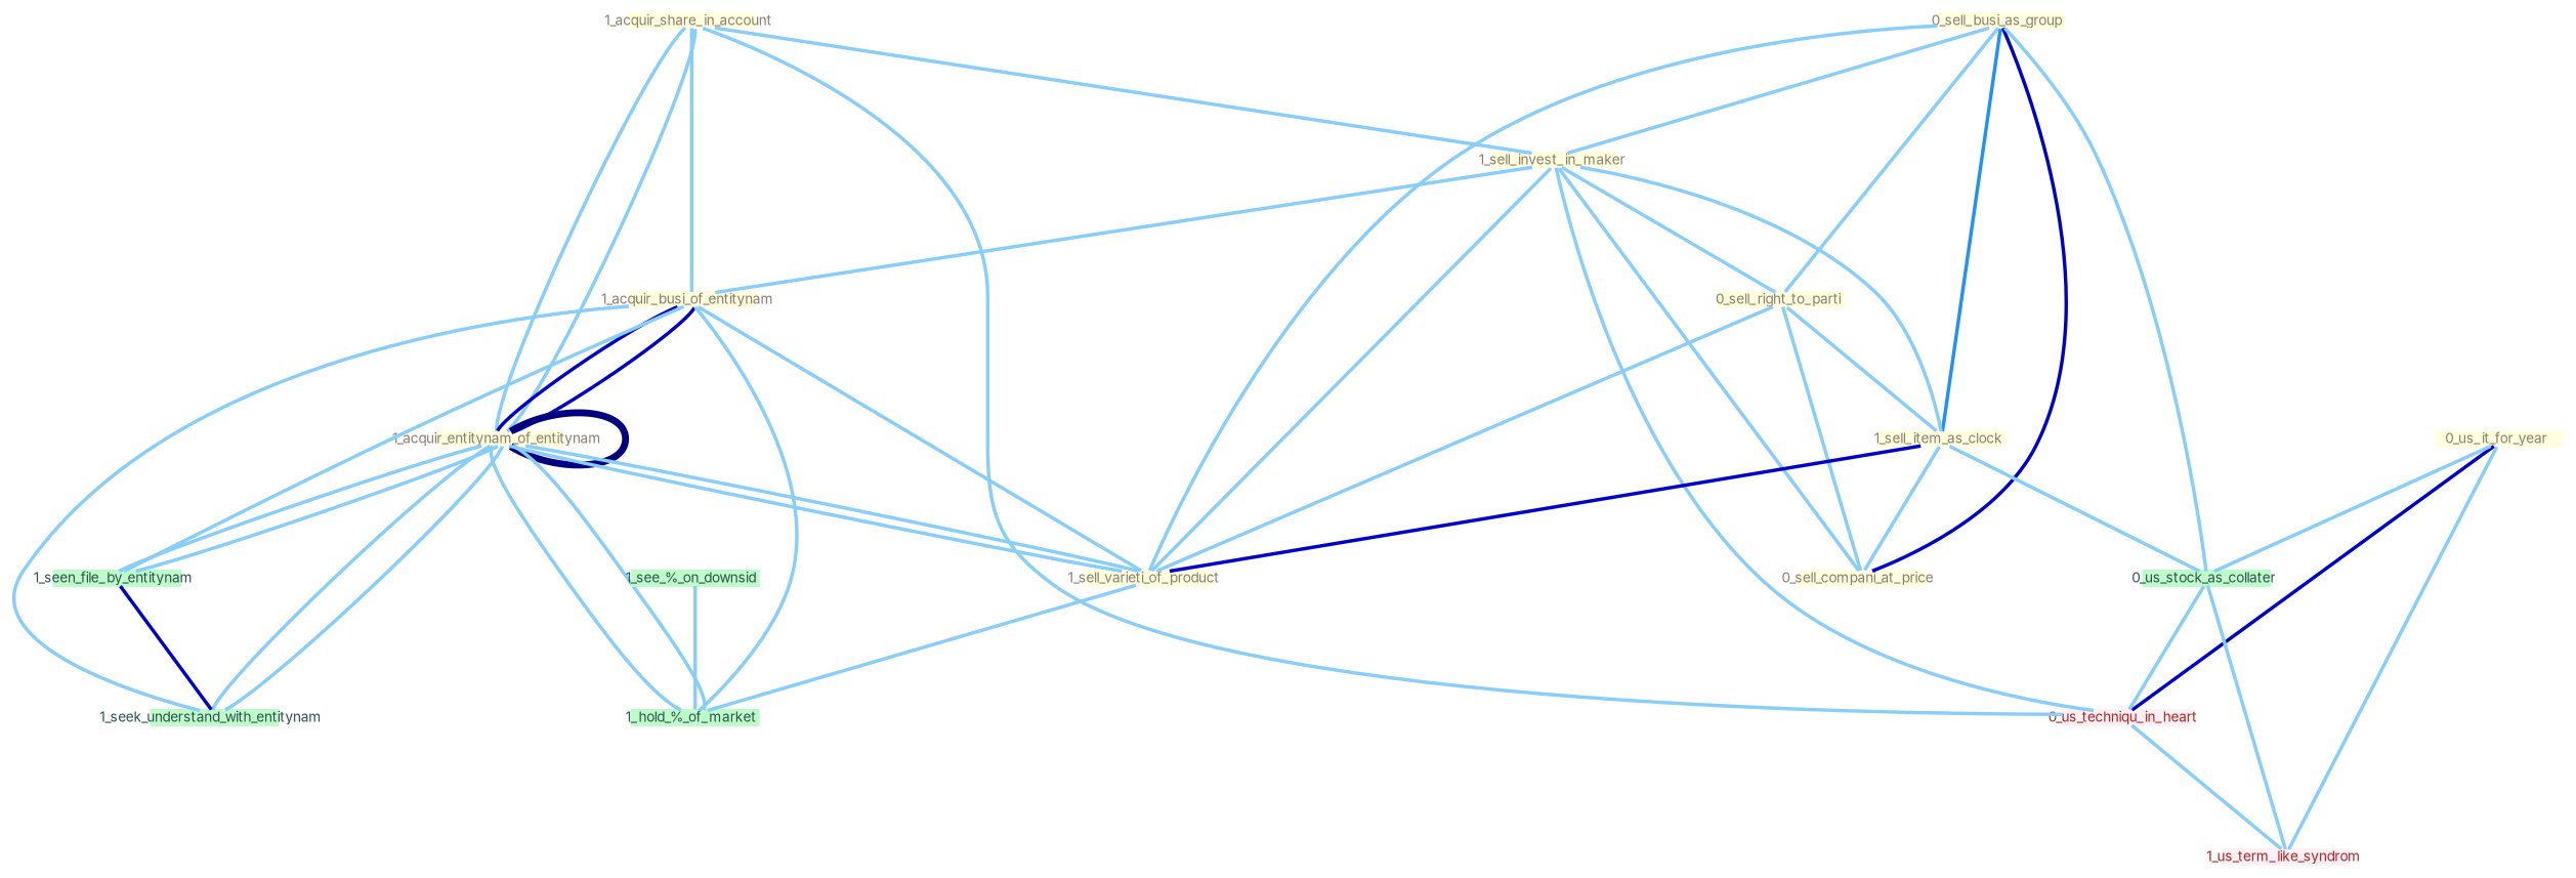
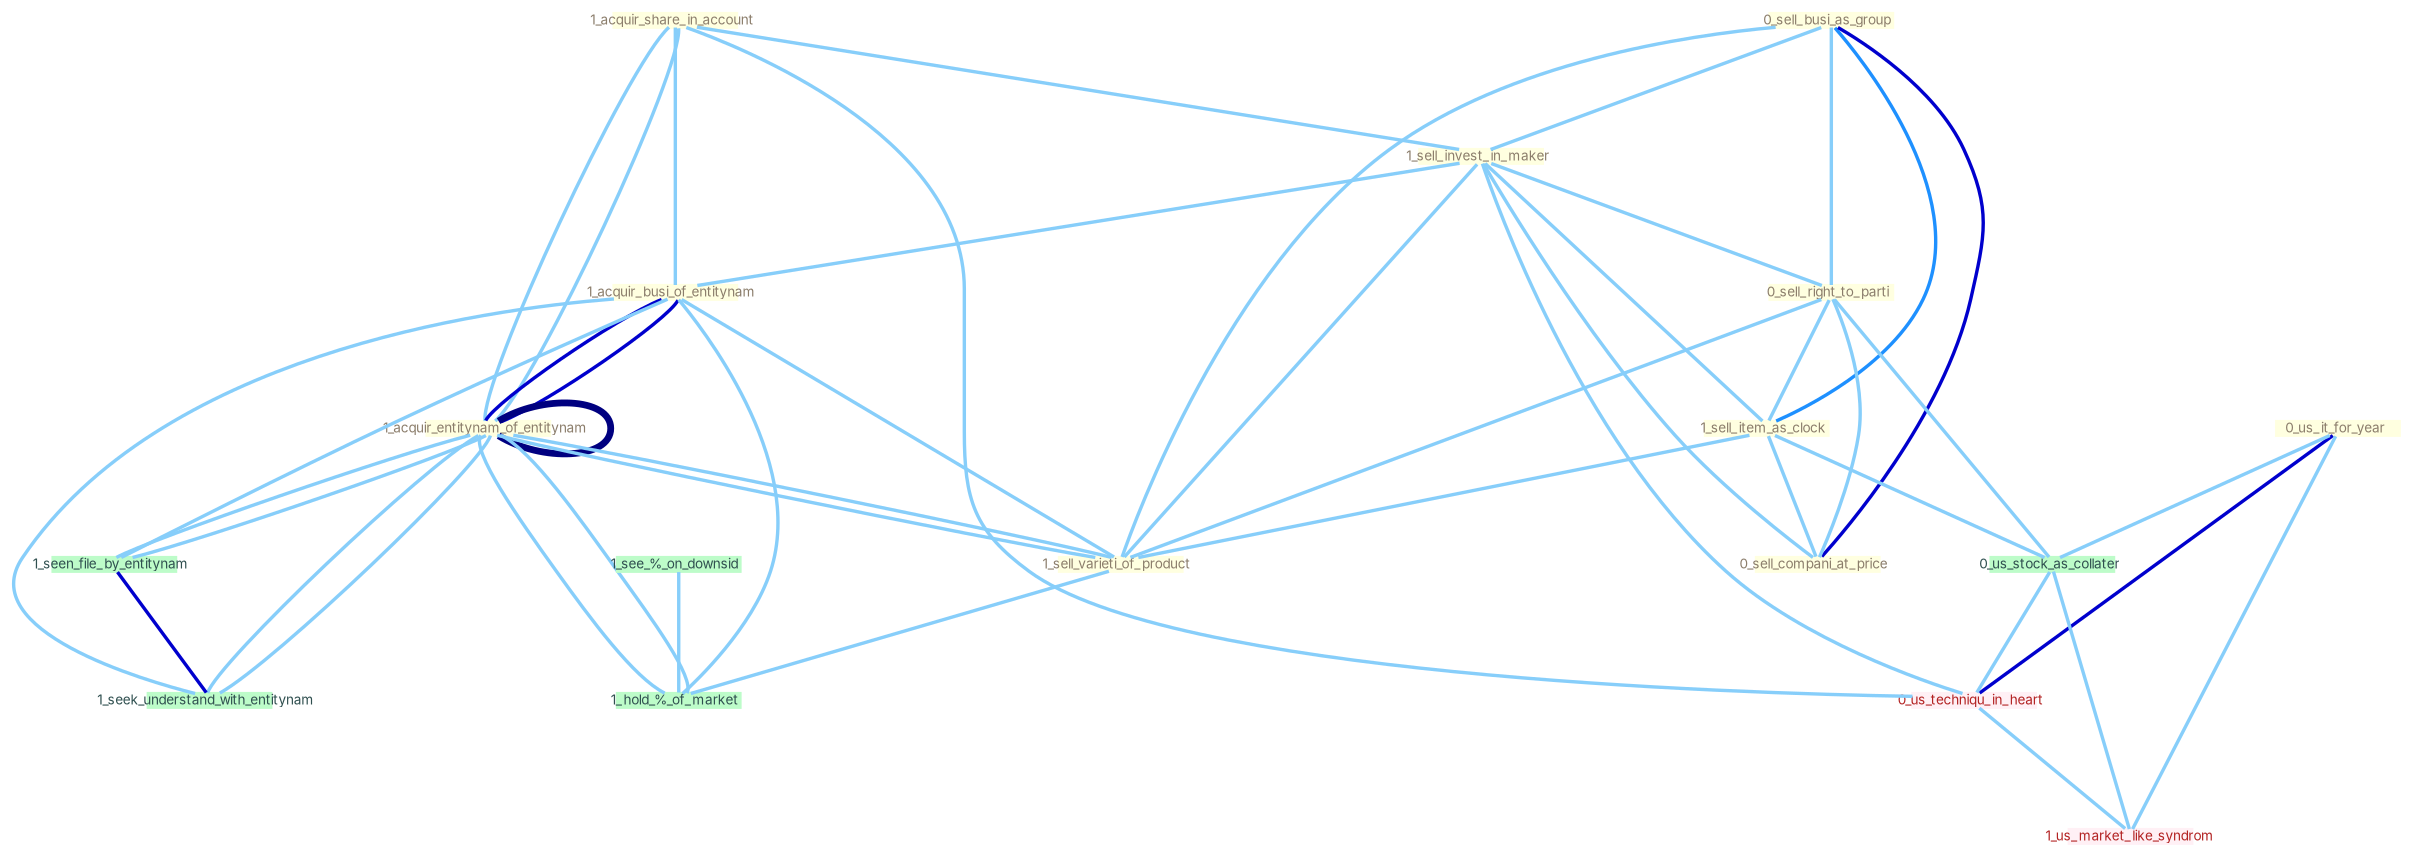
  graph {
    fontname=Inter
    node [color="#ffffe0" fixedsize=true fontcolor="#8b7d6b" fontname=Inter fontsize=4 shape=polygon style=filled]
    edge [color="#87cefa" fontname=Inter w=1]
    "1_acquir_share_in_account " [height=.06 width=.5]
    "0_sell_busi_as_group " [height=.06 width=.5]
    "1_acquir_busi_of_entitynam " [height=.06 width=.5]
    "1_sell_invest_in_maker " [height=.06 width=.5]
    "0_us_it_for_year " [height=.06 width=.5]
    "0_sell_right_to_parti " [height=.06 width=.5]
    "1_acquir_entitynam_of_entitynam " [height=.06 width=.5]
    "1_sell_item_as_clock " [height=.06 width=.5]
    "1_sell_varieti_of_product " [height=.06 width=.5]
    "0_sell_compani_at_price " [height=.06 width=.5]
    "0_us_techniqu_in_heart " [color="#fff0f5" fontcolor="#b22222" height=.06 width=.5]
-   "1_us_term_like_syndrom " [color="#fff0f5" fontcolor="#b22222" height=.06 width=.5]
+   "1_us_term_like_syndrom " [color="#fff0f5" fontcolor="#b22222" height=.06 width=.5 label="1_us_market_like_syndrom"]
    "0_us_stock_as_collater " [color="#BDFCC9" fontcolor="#2f4f4f" height=.06 width=.5]
    "1_seen_file_by_entitynam " [color="#BDFCC9" fontcolor="#2f4f4f" height=.06 width=.5]
    "1_seek_understand_with_entitynam " [color="#BDFCC9" fontcolor="#2f4f4f" height=.06 width=.5]
    "1_hold_%_of_market " [color="#BDFCC9" fontcolor="#2f4f4f" height=.06 width=.5]
    "1_see_%_on_downsid " [color="#BDFCC9" fontcolor="#2f4f4f" height=.06 width=.5]
    subgraph sub_1 {
      "1_acquir_share_in_account "
      "0_sell_busi_as_group "
      "1_acquir_busi_of_entitynam "
      "1_sell_invest_in_maker "
      "0_us_it_for_year "
      "0_sell_right_to_parti "
      "1_acquir_entitynam_of_entitynam "
      "1_sell_item_as_clock "
      "1_sell_varieti_of_product "
      "0_sell_compani_at_price "
    }
    subgraph sub_2 {
      "0_us_techniqu_in_heart "
      "1_us_term_like_syndrom "
    }
    "1_acquir_share_in_account " -- "1_acquir_busi_of_entitynam "
    "1_acquir_share_in_account " -- "1_sell_invest_in_maker "
    "1_acquir_share_in_account " -- "1_acquir_entitynam_of_entitynam "
    "1_acquir_share_in_account " -- "1_acquir_entitynam_of_entitynam "
    "1_acquir_share_in_account " -- "0_us_techniqu_in_heart "
    "0_sell_busi_as_group " -- "1_sell_invest_in_maker "
    "0_sell_busi_as_group " -- "0_sell_right_to_parti "
    "0_sell_busi_as_group " -- "1_sell_item_as_clock " [color="#1e90ff" w=2]
    "0_sell_busi_as_group " -- "1_sell_varieti_of_product "
    "0_sell_busi_as_group " -- "0_sell_compani_at_price " [color="#0000cd"]
-   "0_sell_busi_as_group " -- "0_us_stock_as_collater "
+   "0_sell_right_to_parti " -- "0_us_stock_as_collater "
    "1_acquir_busi_of_entitynam " -- "1_acquir_entitynam_of_entitynam " [color="#0000cd" w=3]
    "1_acquir_busi_of_entitynam " -- "1_acquir_entitynam_of_entitynam " [color="#0000cd" w=3]
    "1_acquir_busi_of_entitynam " -- "1_sell_varieti_of_product "
    "1_acquir_busi_of_entitynam " -- "1_seen_file_by_entitynam "
    "1_acquir_busi_of_entitynam " -- "1_seek_understand_with_entitynam "
    "1_acquir_busi_of_entitynam " -- "1_hold_%_of_market "
    "1_sell_invest_in_maker " -- "1_acquir_busi_of_entitynam "
    "1_sell_invest_in_maker " -- "0_sell_right_to_parti "
    "1_sell_invest_in_maker " -- "1_sell_item_as_clock "
    "1_sell_invest_in_maker " -- "1_sell_varieti_of_product "
    "1_sell_invest_in_maker " -- "0_sell_compani_at_price "
    "1_sell_invest_in_maker " -- "0_us_techniqu_in_heart "
    "0_us_it_for_year " -- "0_us_techniqu_in_heart " [color="#0000cd"]
    "0_us_it_for_year " -- "1_us_term_like_syndrom "
    "0_us_it_for_year " -- "0_us_stock_as_collater "
    "0_sell_right_to_parti " -- "1_sell_item_as_clock "
    "0_sell_right_to_parti " -- "1_sell_varieti_of_product "
    "0_sell_right_to_parti " -- "0_sell_compani_at_price "
    "1_acquir_entitynam_of_entitynam " -- "1_acquir_entitynam_of_entitynam " [color="#000080" style=bold w=4]
    "1_acquir_entitynam_of_entitynam " -- "1_sell_varieti_of_product "
    "1_acquir_entitynam_of_entitynam " -- "1_seen_file_by_entitynam "
    "1_acquir_entitynam_of_entitynam " -- "1_seek_understand_with_entitynam "
    "1_acquir_entitynam_of_entitynam " -- "1_hold_%_of_market "
    "1_acquir_entitynam_of_entitynam " -- "1_hold_%_of_market "
-   "1_sell_item_as_clock " -- "1_sell_varieti_of_product " [color="#0000cd"]
+   "1_sell_item_as_clock " -- "1_sell_varieti_of_product "
    "1_sell_item_as_clock " -- "0_sell_compani_at_price "
    "1_sell_item_as_clock " -- "0_us_stock_as_collater "
    "1_sell_varieti_of_product " -- "1_acquir_entitynam_of_entitynam "
    "1_sell_varieti_of_product " -- "1_hold_%_of_market "
    "0_us_techniqu_in_heart " -- "1_us_term_like_syndrom "
    "0_us_stock_as_collater " -- "0_us_techniqu_in_heart "
    "0_us_stock_as_collater " -- "1_us_term_like_syndrom "
    "1_seen_file_by_entitynam " -- "1_acquir_entitynam_of_entitynam "
    "1_seen_file_by_entitynam " -- "1_seek_understand_with_entitynam " [color="#0000cd"]
    "1_seek_understand_with_entitynam " -- "1_acquir_entitynam_of_entitynam "
    "1_see_%_on_downsid " -- "1_hold_%_of_market "
  }
